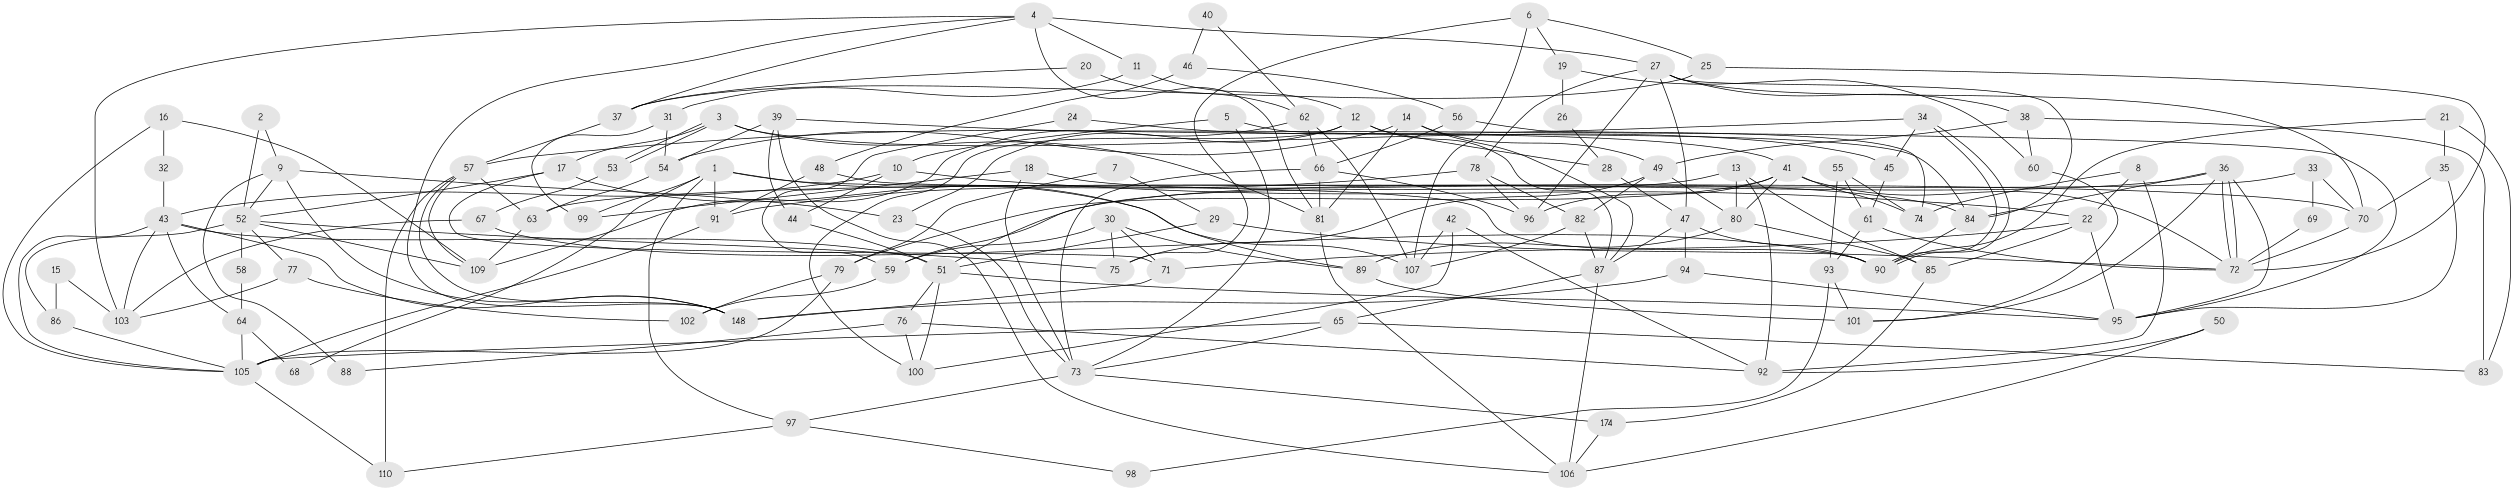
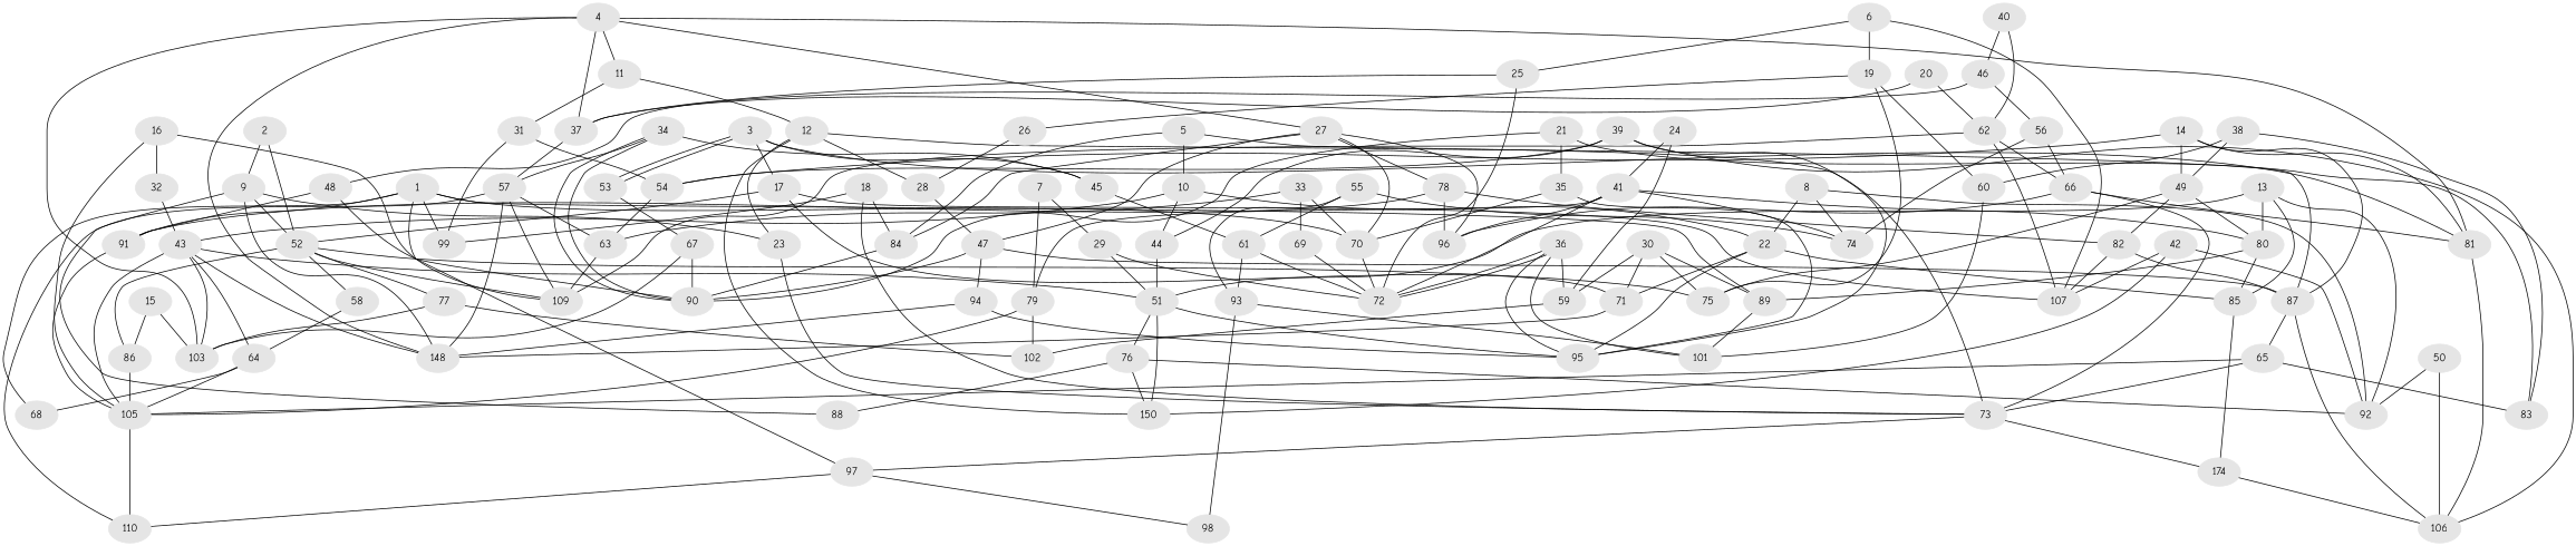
  graph {
    fontname="Comic Neue"
    node [color=gray90 fontname="Comic Neue" style=filled]
    edge [fontname="Comic Neue"]
    1
    68
    70
    89
    91
    97
    99
    72
    101
    105
    110
    98
    2
    9
    52
    n16 [label=148]
    23
    88
    75
    86
    109
    58
    77
    3
    17
    45
    53
    81
    107
    71
    61
    67
    106
    4
    11
    27
    37
    103
    12
    31
    84
    38
    47
    78
    96
    57
    5
    10
    73
    22
    43
    44
    n53 [label=174]
    90
    6
    19
    25
    26
    60
    7
    29
    79
    51
    102
    8
    74
    92
    85
    95
    64
    28
    87
-   100
+   100 [label=150]
    54
    65
    13
    80
    76
    14
    49
    82
    63
    15
    16
    32
    18
    20
    62
    66
    21
    35
    83
    24
    41
    59
    94
    30
    33
    69
    34
    36
    39
    40
    46
    48
    56
    42
    93
    50
    55
    1 -- 68
    1 -- 70
    1 -- 89
    1 -- 91
    1 -- 97
    1 -- 99
    70 -- 72
    89 -- 101
    91 -- 105
    97 -- 110
    97 -- 98
    105 -- 110
    2 -- 9
    2 -- 52
    9 -- 52
    9 -- n16
    9 -- 23
    9 -- 88
    52 -- 75
    52 -- 86
    52 -- 109
    52 -- 58
    52 -- 77
    23 -- 73
    86 -- 105
    58 -- 64
    77 -- 103
    77 -- 102
    3 -- 17
    3 -- 45
    3 -- 53
    3 -- 53
    3 -- 81
    17 -- 52
    17 -- 107
    17 -- 71
    45 -- 61
    53 -- 67
    81 -- 106
    71 -- n16
    61 -- 72
    61 -- 93
    67 -- 103
    67 -- 90
    4 -- n16
    4 -- 81
    4 -- 11
    4 -- 27
    4 -- 37
    4 -- 103
    11 -- 12
    11 -- 31
    27 -- 70
    27 -- 84
-   27 -- 38
    27 -- 47
    27 -- 78
    27 -- 96
    37 -- 57
    12 -- 23
    12 -- 28
    12 -- 87
    12 -- 100
    31 -- 99
    31 -- 54
    84 -- 90
    38 -- 60
    38 -- 49
    38 -- 83
    47 -- 90
    47 -- 87
    47 -- 94
    78 -- 91
    78 -- 96
    78 -- 82
    57 -- 110
    57 -- n16
    57 -- 109
    57 -- 63
    5 -- 84
    5 -- 10
    5 -- 73
    10 -- 22
    10 -- 43
    10 -- 44
    73 -- 97
    73 -- n53
    22 -- 71
    22 -- 85
    22 -- 95
    43 -- 105
    43 -- n16
    43 -- 103
    43 -- 51
    43 -- 64
    44 -- 51
    n53 -- 106
-   6 -- 75
+   19 -- 75
    6 -- 107
    6 -- 19
    6 -- 25
    19 -- 26
    19 -- 60
    25 -- 72
    25 -- 37
    26 -- 28
    60 -- 101
    7 -- 29
    7 -- 79
    29 -- 72
    29 -- 51
    79 -- 105
    79 -- 102
    51 -- 95
    51 -- 100
    51 -- 76
    8 -- 22
    8 -- 74
    8 -- 92
    85 -- n53
    64 -- 68
    64 -- 105
    28 -- 47
    87 -- 106
    87 -- 65
    54 -- 63
    65 -- 105
    65 -- 73
    65 -- 83
    13 -- 51
    13 -- 92
    13 -- 85
    13 -- 80
    80 -- 89
    80 -- 85
    76 -- 88
    76 -- 92
    76 -- 100
    14 -- 81
    14 -- 87
    14 -- 54
    14 -- 49
    49 -- 75
    49 -- 80
    49 -- 82
    82 -- 107
    82 -- 87
    63 -- 109
    15 -- 86
    15 -- 103
    16 -- 105
    16 -- 109
    16 -- 32
    32 -- 43
    18 -- 99
    18 -- 84
    18 -- 73
    20 -- 37
    20 -- 62
    62 -- 109
    62 -- 107
    62 -- 66
    66 -- 81
    66 -- 96
    66 -- 73
    21 -- 90
    21 -- 35
    21 -- 83
    35 -- 70
    35 -- 95
    24 -- 41
    24 -- 59
    41 -- 72
    41 -- 96
    41 -- 79
    41 -- 74
    41 -- 80
    59 -- 102
    94 -- n16
    94 -- 95
    30 -- 89
    30 -- 75
    30 -- 71
    30 -- 59
    33 -- 70
    33 -- 63
    33 -- 69
    69 -- 72
    34 -- 45
    34 -- 57
    34 -- 90
    34 -- 90
    36 -- 72
    36 -- 72
    36 -- 101
-   36 -- 84
    36 -- 95
    36 -- 59
    39 -- 106
    39 -- 44
    39 -- 95
    39 -- 54
    40 -- 62
    40 -- 46
    46 -- 48
    46 -- 56
    48 -- 91
    48 -- 90
    56 -- 74
    56 -- 66
    42 -- 107
    42 -- 92
    42 -- 100
    93 -- 101
    93 -- 98
    50 -- 106
    50 -- 92
    55 -- 61
    55 -- 74
    55 -- 93
  }
